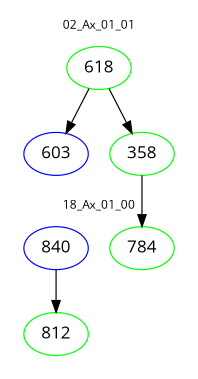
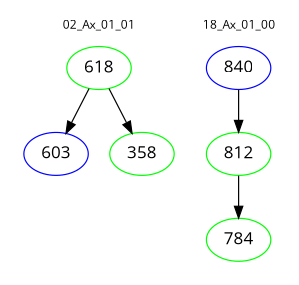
  digraph {
    fontname="Open Sans"
    node [color=green fontname="Open Sans"]
    edge [color=black fontname="Open Sans"]
    n1 [label=618]
    n2 [color=blue label=603]
    n3 [label=358]
    n4 [label=812]
    n5 [label=784]
    n6 [color=blue label=840]
    subgraph cluster_1 {
      color=white
      fontsize=10
      label="02_Ax_01_01"
      n1
      n2
      n3
    }
    subgraph cluster_2 {
      color=white
      fontsize=10
      label="18_Ax_01_00"
      n4
      n5
      n6
    }
    n1 -> n2
    n1 -> n3
-   n3 -> n5
+   n4 -> n5
    n6 -> n4
  }
